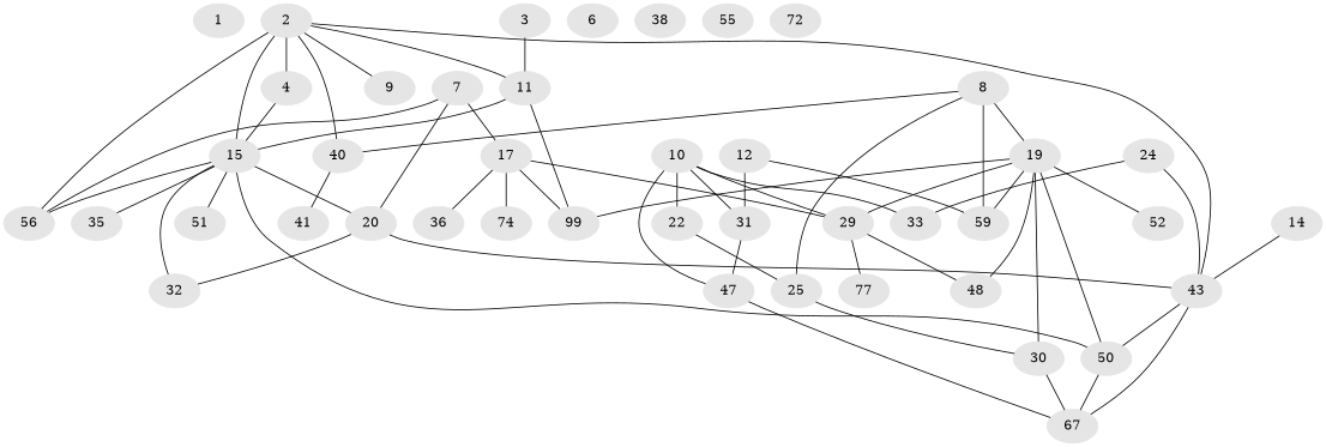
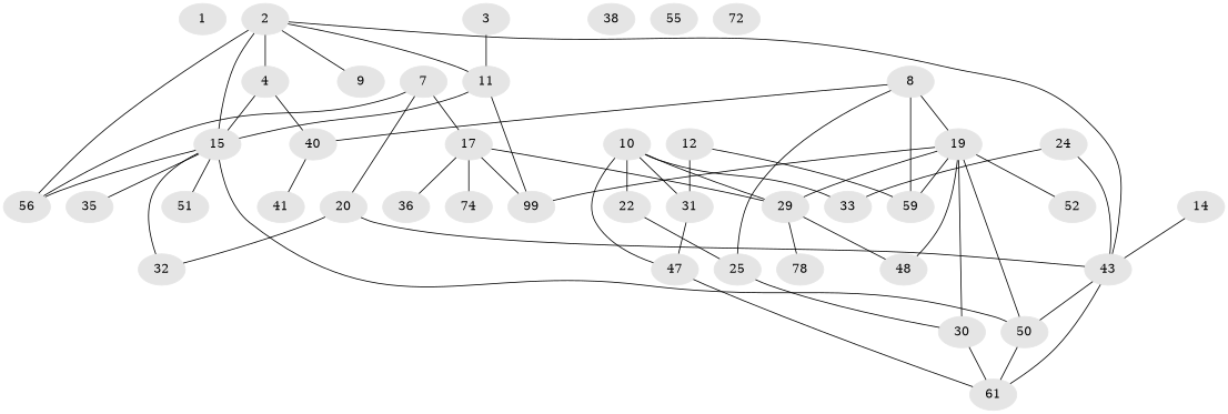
  graph {
    node [color=gray90 style=filled]
    1 [super="+58"]
    2 [super="+5+42"]
    4
    9
    11 [super="+75+34"]
    15 [super="+21+16"]
    40 [super="+73"]
    43 [super="+83+69+57"]
    56 [super="+64"]
    n10 [label=99 super="+49+76"]
    20 [super="+80+86+28"]
    32
    35
    50
    51
    41
-   67 [super="+82"]
+   67 [super="+82" label=61]
    3 [super="+77"]
-   6
    17 [super="+23+54"]
    29 [super="+53"]
    36 [super="+71"]
    74
    7
    8 [super="+63+18+13"]
    19 [super="+65+61+62+68"]
    25
    59
    30
    48 [super="+60"]
    52
    10 [super="+66"]
    22
    31
    33
    47
-   78 [label=77]
+   78
    12
    14
    24
    38
    55
    72
    2 -- 4
    2 -- 9
    2 -- 11
    2 -- 15 [weight=4]
-   2 -- 40 [weight=2]
+   4 -- 40 [weight=2]
    2 -- 43
    2 -- 56
    4 -- 15
    11 -- 15
    11 -- n10
    15 -- 56
-   15 -- 20 [weight=2]
    15 -- 32
    15 -- 35
    15 -- 50
    15 -- 51
    40 -- 41
    43 -- 50
    43 -- 67
    20 -- 43
    20 -- 32
    50 -- 67
    3 -- 11
    17 -- n10
    17 -- 29
    17 -- 36
    17 -- 74
    29 -- 48
    29 -- 78
    7 -- 56
    7 -- 20
    7 -- 17
    8 -- 40 [weight=2]
    8 -- 19
    8 -- 25
    8 -- 59 [weight=3]
    19 -- n10
    19 -- 50
    19 -- 29
    19 -- 59
    19 -- 30
    19 -- 48
    19 -- 52
    25 -- 30
    30 -- 67
    10 -- 29
    10 -- 22
    10 -- 31
    10 -- 33
    10 -- 47
    22 -- 25
    31 -- 47
    47 -- 67
    12 -- 59
    12 -- 31
    14 -- 43
    24 -- 43
    24 -- 33
  }
